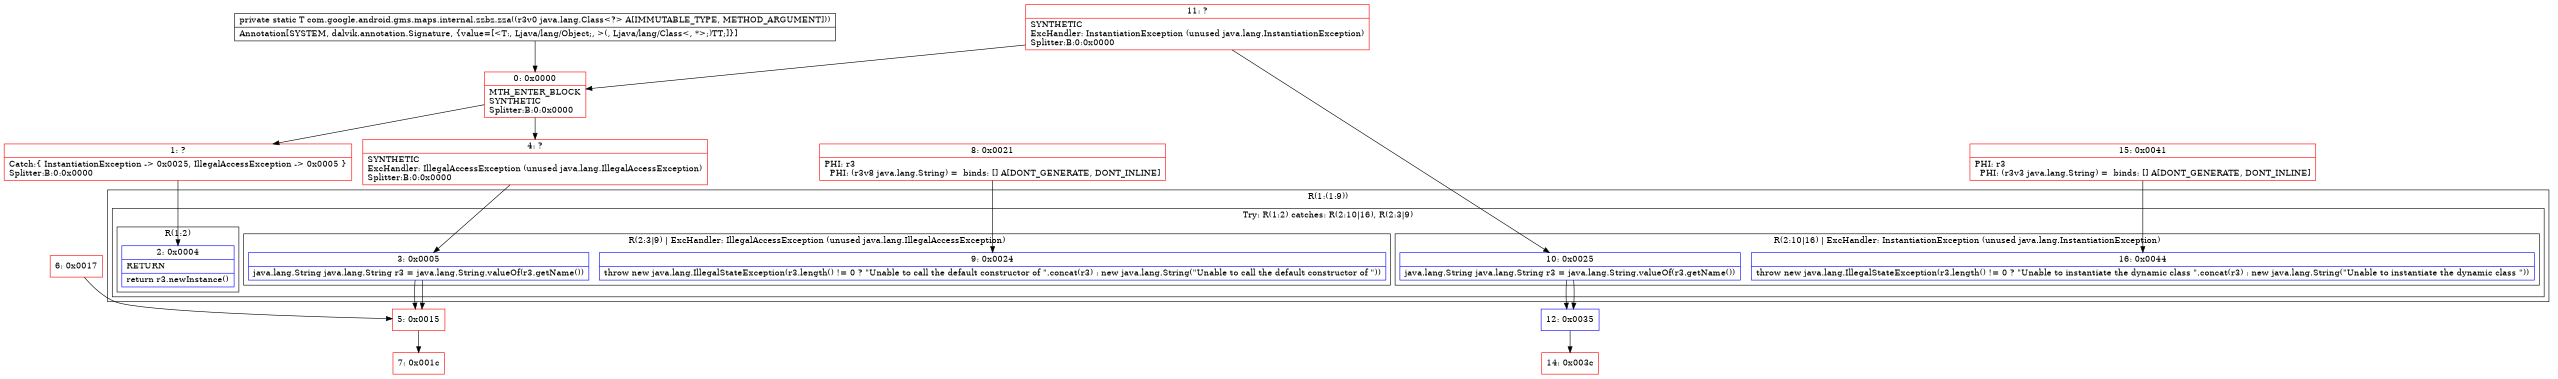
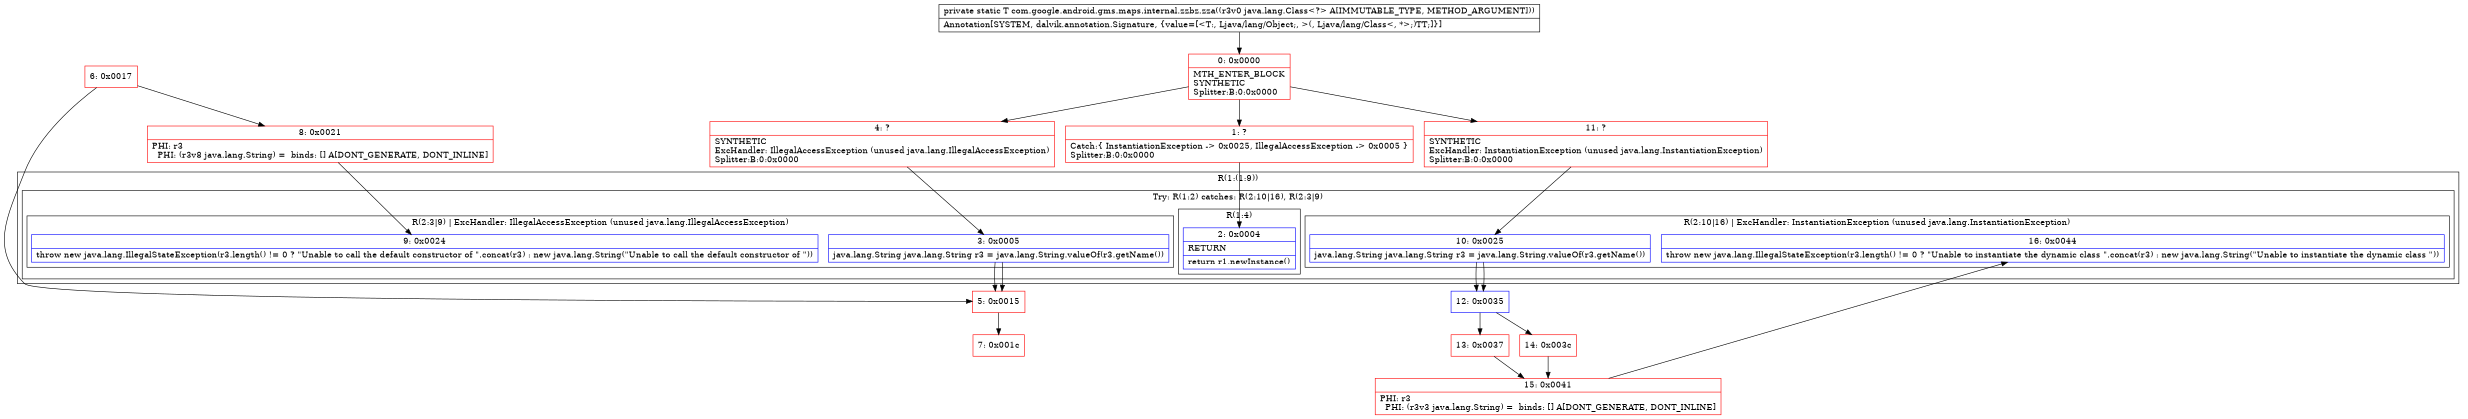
  digraph {
    node [color=red shape=record]
-   n1 [color=blue label="{2\:\ 0x0004|RETURN\l|return r3.newInstance()\l}"]
+   n1 [color=blue label="{2\:\ 0x0004|RETURN\l|return r1.newInstance()\l}"]
    n2 [color=blue label="{10\:\ 0x0025|java.lang.String java.lang.String r3 = java.lang.String.valueOf(r3.getName())\l}"]
    n3 [color=blue label="{16\:\ 0x0044|throw new java.lang.IllegalStateException(r3.length() != 0 ? \"Unable to instantiate the dynamic class \".concat(r3) : new java.lang.String(\"Unable to instantiate the dynamic class \"))\l}"]
    n4 [color=blue label="{3\:\ 0x0005|java.lang.String java.lang.String r3 = java.lang.String.valueOf(r3.getName())\l}"]
    n5 [color=blue label="{9\:\ 0x0024|throw new java.lang.IllegalStateException(r3.length() != 0 ? \"Unable to call the default constructor of \".concat(r3) : new java.lang.String(\"Unable to call the default constructor of \"))\l}"]
    n6 [color=blue label="{12\:\ 0x0035}"]
    n7 [label="{5\:\ 0x0015}"]
+   n8 [label="{13\:\ 0x0037}"]
    n9 [label="{14\:\ 0x003c}"]
    n10 [label="{7\:\ 0x001c}"]
    n11 [label="{0\:\ 0x0000|MTH_ENTER_BLOCK\lSYNTHETIC\lSplitter:B:0:0x0000\l}"]
    n12 [label="{1\:\ ?|Catch:\{ InstantiationException \-\> 0x0025, IllegalAccessException \-\> 0x0005 \}\lSplitter:B:0:0x0000\l}"]
    n13 [label="{4\:\ ?|SYNTHETIC\lExcHandler: IllegalAccessException (unused java.lang.IllegalAccessException)\lSplitter:B:0:0x0000\l}"]
    n14 [label="{11\:\ ?|SYNTHETIC\lExcHandler: InstantiationException (unused java.lang.InstantiationException)\lSplitter:B:0:0x0000\l}"]
    n15 [label="{6\:\ 0x0017}"]
    n16 [label="{8\:\ 0x0021|PHI: r3 \l  PHI: (r3v8 java.lang.String) =  binds: [] A[DONT_GENERATE, DONT_INLINE]\l}"]
    n17 [label="{15\:\ 0x0041|PHI: r3 \l  PHI: (r3v3 java.lang.String) =  binds: [] A[DONT_GENERATE, DONT_INLINE]\l}"]
    n18 [label="{private static T com.google.android.gms.maps.internal.zzbz.zza((r3v0 java.lang.Class\<?\> A[IMMUTABLE_TYPE, METHOD_ARGUMENT]))  | Annotation[SYSTEM, dalvik.annotation.Signature, \{value=[\<T:, Ljava\/lang\/Object;, \>(, Ljava\/lang\/Class\<, *\>;)TT;]\}]\l}" color=""]
    subgraph cluster_1 {
      label="R(1:(1:9))"
      subgraph cluster_2 {
        label="Try: R(1:2) catches: R(2:10|16), R(2:3|9)"
        subgraph cluster_3 {
-         label="R(1:2)"
+         label="R(1:4)"
          n1
        }
        subgraph cluster_4 {
          label="R(2:10|16) | ExcHandler: InstantiationException (unused java.lang.InstantiationException)\l"
          n2
          n3
        }
        subgraph cluster_5 {
          label="R(2:3|9) | ExcHandler: IllegalAccessException (unused java.lang.IllegalAccessException)\l"
          n4
          n5
        }
      }
    }
    subgraph cluster_6 {
      label="R(2:10|16) | ExcHandler: InstantiationException (unused java.lang.InstantiationException)\l"
    }
    subgraph cluster_7 {
      label="R(2:3|9) | ExcHandler: IllegalAccessException (unused java.lang.IllegalAccessException)\l"
    }
    n2 -> n6
    n2 -> n6
    n4 -> n7
    n4 -> n7
+   n6 -> n8
    n6 -> n9
    n7 -> n10
+   n8 -> n17
+   n9 -> n17
    n11 -> n12
    n11 -> n13
-   n14 -> n11
+   n11 -> n14
    n12 -> n1
    n13 -> n4
    n14 -> n2
    n15 -> n7
+   n15 -> n16
    n16 -> n5
    n17 -> n3
    n18 -> n11
  }
